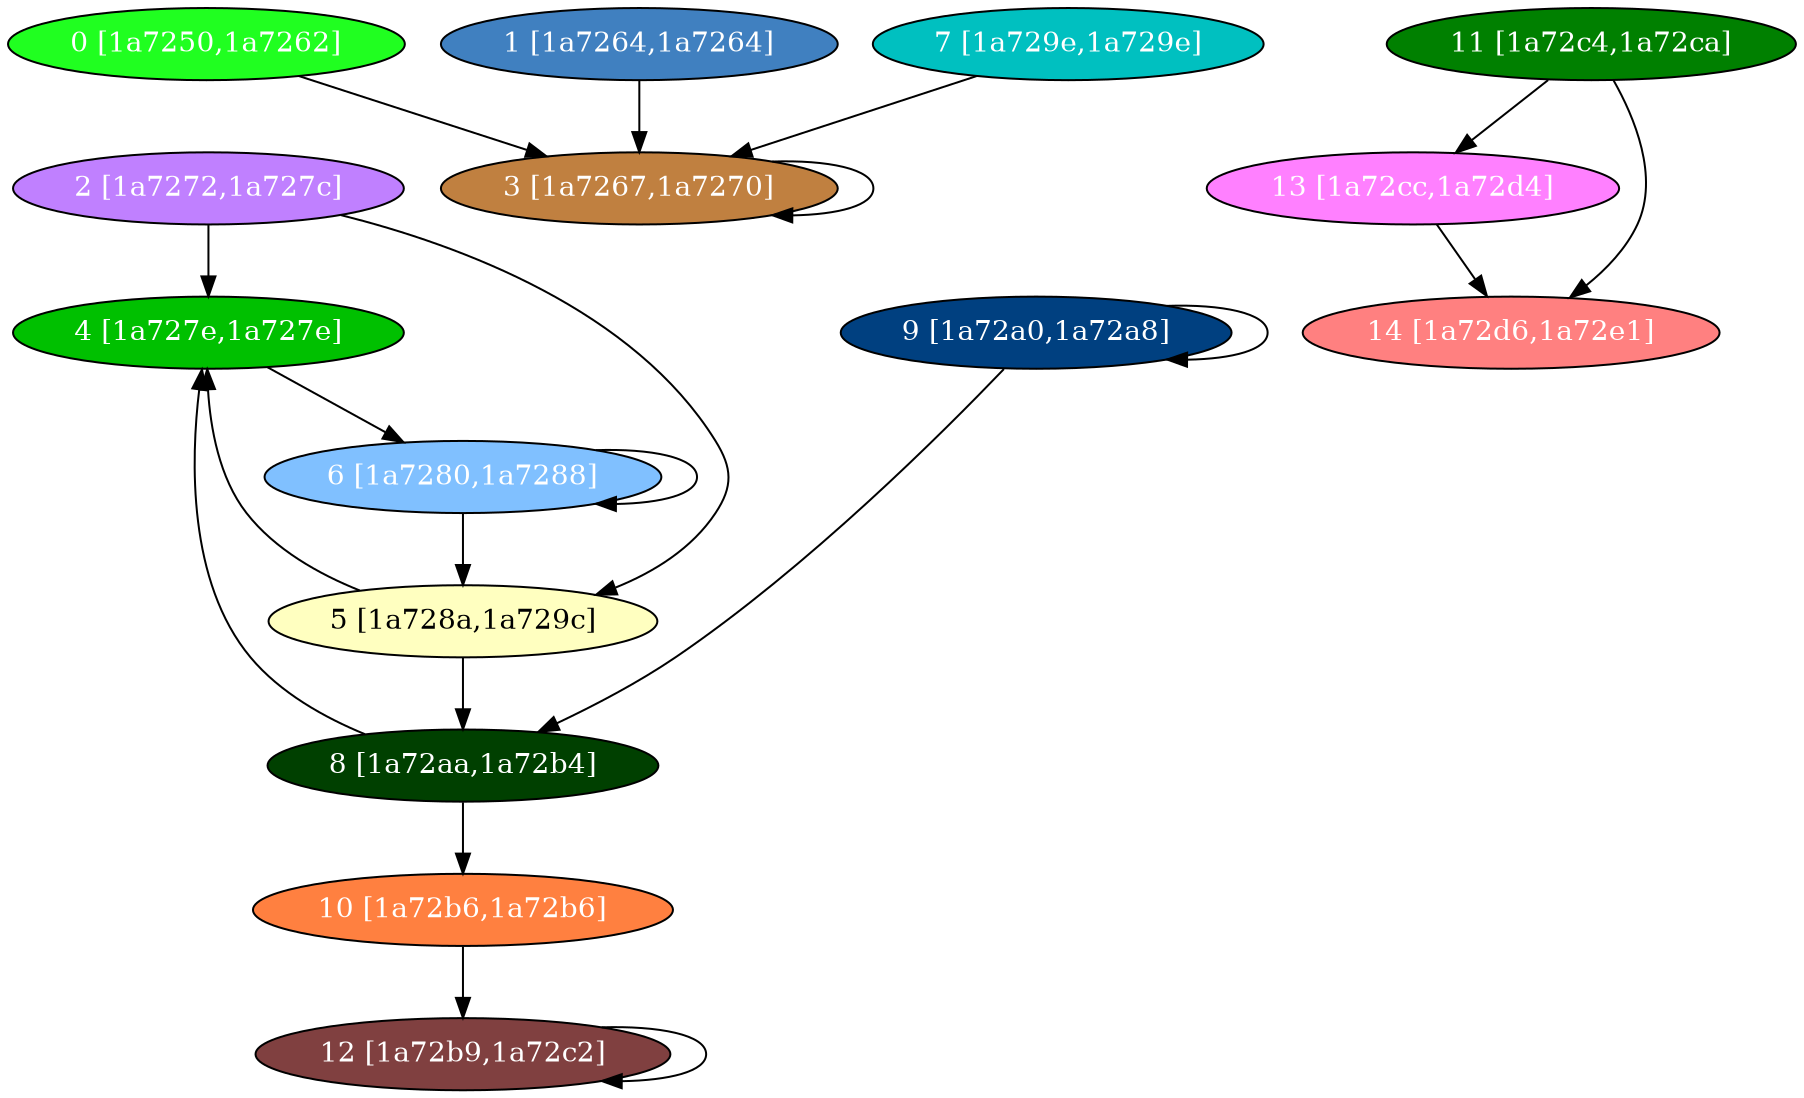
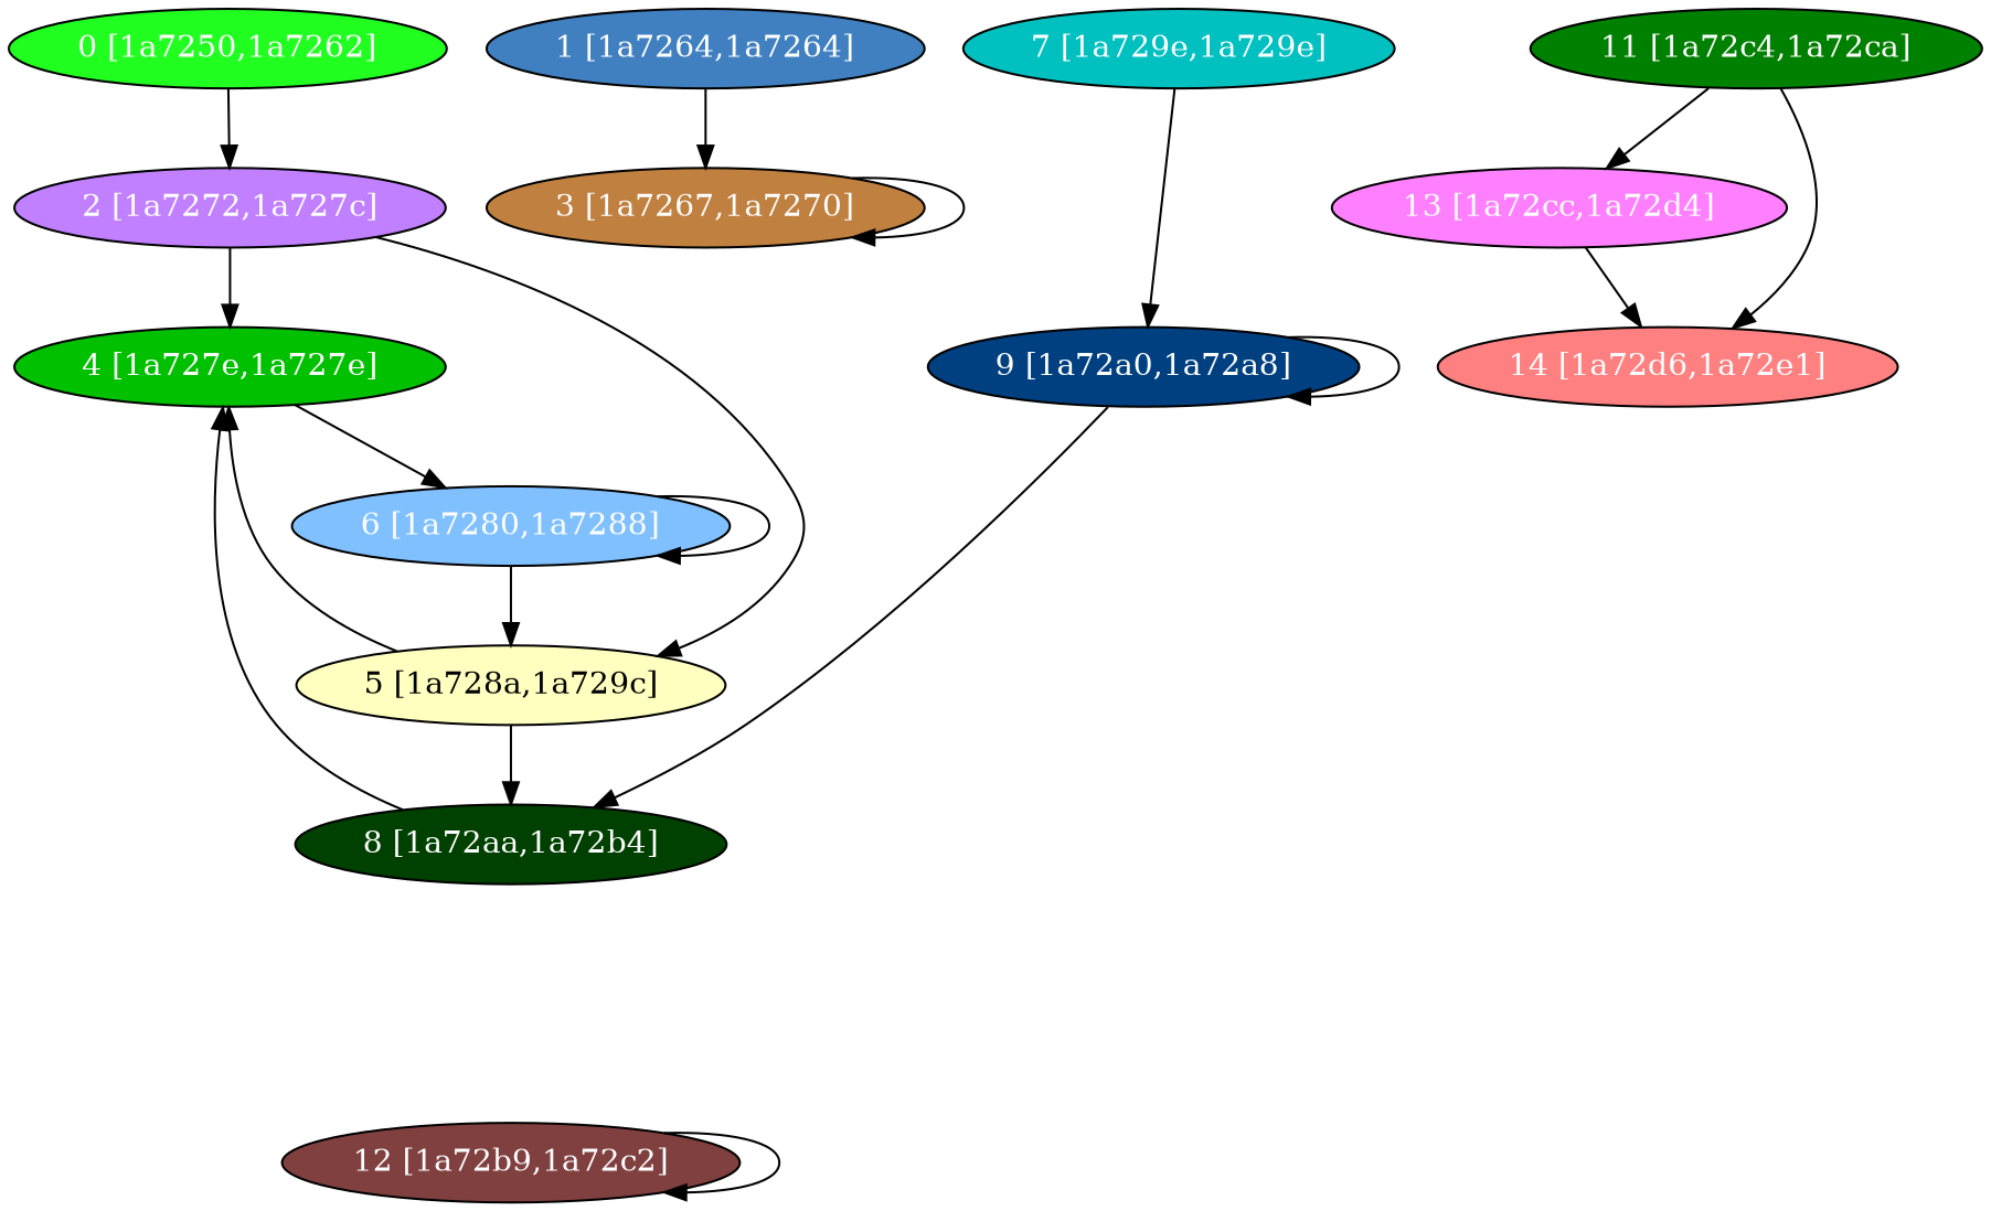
  digraph {
    node [fontcolor="#ffffff" shape=oval style=filled]
    n1 [fillcolor="#20FF20" label="0 [1a7250,1a7262]"]
    n2 [fillcolor="#C080FF" label="2 [1a7272,1a727c]"]
    n3 [fillcolor="#4080C0" label="1 [1a7264,1a7264]"]
    n4 [fillcolor="#C08040" label="3 [1a7267,1a7270]"]
    n5 [fillcolor="#00C000" label="4 [1a727e,1a727e]"]
    n6 [fillcolor="#FFFFC0" fontcolor="#000000" label="5 [1a728a,1a729c]"]
    n7 [fillcolor="#80C0FF" label="6 [1a7280,1a7288]"]
    n8 [fillcolor="#004000" label="8 [1a72aa,1a72b4]"]
    n9 [fillcolor="#00C0C0" label="7 [1a729e,1a729e]"]
    n10 [fillcolor="#004080" label="9 [1a72a0,1a72a8]"]
-   n11 [fillcolor="#FF8040" label="10 [1a72b6,1a72b6]"]
    n12 [fillcolor="#804040" label="12 [1a72b9,1a72c2]"]
    n13 [fillcolor="#008000" label="11 [1a72c4,1a72ca]"]
    n14 [fillcolor="#FF80FF" label="13 [1a72cc,1a72d4]"]
    n15 [fillcolor="#FF8080" label="14 [1a72d6,1a72e1]"]
-   n1 -> n4
+   n1 -> n2
    n2 -> n5
    n2 -> n6
    n3 -> n4
    n4 -> n4
    n5 -> n7
    n6 -> n5
    n6 -> n8
    n7 -> n6
    n7 -> n7
    n8 -> n5
-   n8 -> n11
-   n9 -> n4
+   n9 -> n10
    n10 -> n8
    n10 -> n10
-   n11 -> n12
    n12 -> n12
    n13 -> n14
    n13 -> n15
    n14 -> n15
  }
